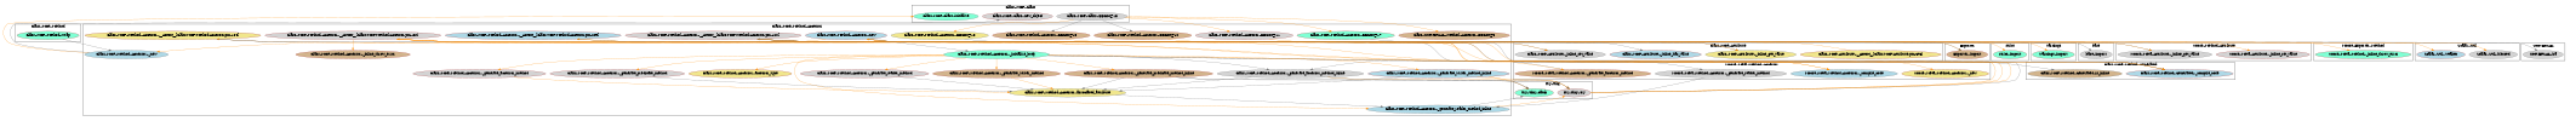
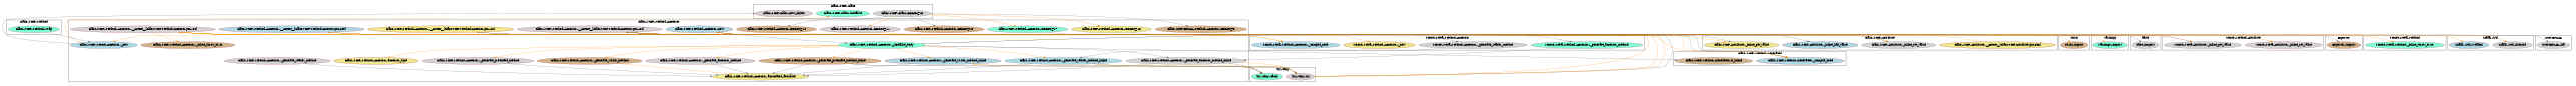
  digraph {
    node [color=brown fillcolor=lightgrey style=filled]
    edge [color=darkorange]
    "UNIVERSAL::isa" [color=gray40]
    "Try::Tiny::catch" [fillcolor=aquamarine]
    "Try::Tiny::try"
    "base::import" [color=gray40]
    "Class::MOP::Method::Generated::_compile_code" [fillcolor=lightblue]
    "Class::MOP::Method::Generated::is_inline" [color=gray40 fillcolor=tan]
    "Exporter::import" [fillcolor=tan]
    "Class::MOP::Attribute::_inline_has_value" [fillcolor=lightblue]
    "Class::MOP::Attribute::__ANON__[Class/MOP/Attribute.pm:398]" [fillcolor=khaki]
    "Class::MOP::Attribute::_inline_set_value" [color=gray40]
    "Class::MOP::Attribute::_inline_get_value" [color=gray40 fillcolor=khaki]
    "Moose::Meta::Attribute::_inline_set_value"
    "Moose::Meta::Attribute::_inline_get_value" [color=gray40]
-   "Moose::Meta::Method::Accessor::_generate_accessor_method" [fillcolor=tan]
+   "Moose::Meta::Method::Accessor::_generate_accessor_method" [fillcolor=aquamarine]
    "Moose::Meta::Method::Accessor::_generate_reader_method" [color=gray40]
    "Moose::Meta::Method::Accessor::_compile_code" [color=gray40 fillcolor=lightblue]
    "Moose::Meta::Method::Accessor::_new" [fillcolor=khaki]
    "warnings::import" [fillcolor=aquamarine]
    "Scalar::Util::blessed" [color=gray40]
    "Scalar::Util::weaken" [fillcolor=lightblue]
    "Class::MOP::Method::Accessor::BEGIN@15" [fillcolor=tan]
-   "Class::MOP::Method::Accessor::_new" [color=gray40 fillcolor=lightblue]
+   "Class::MOP::Method::Accessor::_new" [color=gray40 fillcolor=lightblue label="Class::MOP::Moose::Accessor::_new"]
    "Class::MOP::Method::Accessor::_initialize_body" [color=gray40 fillcolor=aquamarine]
    "Class::MOP::Method::Accessor::_generate_reader_method"
    "Class::MOP::Method::Accessor::associated_attribute" [color=gray40 fillcolor=khaki]
    "Class::MOP::Method::Accessor::BEGIN@10" [fillcolor=tan]
    "Class::MOP::Method::Accessor::_inline_throw_error" [fillcolor=tan]
    "Class::MOP::Method::Accessor::BEGIN@11"
    "Class::MOP::Method::Accessor::_generate_accessor_method_inline" [color=gray40]
    n30 [fillcolor=tan label="Class::UNIVERSAL::Method::Accessor::BEGIN@3"]
    "Class::MOP::Method::Accessor::_generate_writer_method_inline" [fillcolor=lightblue]
    "Class::MOP::Method::Accessor::_generate_predicate_method"
    "Class::MOP::Method::Accessor::_generate_accessor_method"
    "Class::MOP::Method::Accessor::__ANON__[Class/MOP/Method/Accessor.pm:184]" [fillcolor=khaki]
    "Class::MOP::Method::Accessor::accessor_type" [fillcolor=khaki]
    "Class::MOP::Method::Accessor::BEGIN@17" [fillcolor=aquamarine]
    "Class::MOP::Method::Accessor::__ANON__[Class/MOP/Method/Accessor.pm:120]"
    "Class::MOP::Method::Accessor::BEGIN@13" [color=gray40 fillcolor=khaki]
    "Class::MOP::Method::Accessor::__ANON__[Class/MOP/Method/Accessor.pm:154]"
    "Class::MOP::Method::Accessor::_generate_reader_method_inline" [color=gray40 fillcolor=lightblue]
    "Class::MOP::Method::Accessor::_generate_writer_method" [fillcolor=tan]
    "Class::MOP::Method::Accessor::new" [fillcolor=lightblue]
    "Class::MOP::Method::Accessor::_generate_predicate_method_inline" [fillcolor=tan]
    "Class::MOP::Method::Accessor::__ANON__[Class/MOP/Method/Accessor.pm:209]" [fillcolor=lightblue]
-   "strict::import" [fillcolor=aquamarine]
+   "strict::import" [fillcolor=tan]
    "Class::MOP::Class::BEGIN@15" [color=gray40]
    "Class::MOP::Class::initialize" [color=gray40 fillcolor=aquamarine]
    "Class::MOP::Class::new_object"
    "Moose::Meta::Method::_inline_throw_error" [fillcolor=aquamarine]
    "Class::MOP::Method::wrap" [fillcolor=aquamarine]
    subgraph cluster_1 {
      label=UNIVERSAL
      "UNIVERSAL::isa"
    }
    subgraph cluster_2 {
      label="Try::Tiny"
      "Try::Tiny::catch"
      "Try::Tiny::try"
    }
    subgraph cluster_3 {
      label=base
      "base::import"
    }
    subgraph cluster_4 {
      label="Class::MOP::Method::Generated"
      "Class::MOP::Method::Generated::_compile_code"
      "Class::MOP::Method::Generated::is_inline"
    }
    subgraph cluster_5 {
      label=Exporter
      "Exporter::import"
    }
    subgraph cluster_6 {
      label="Class::MOP::Attribute"
      "Class::MOP::Attribute::_inline_has_value"
      "Class::MOP::Attribute::__ANON__[Class/MOP/Attribute.pm:398]"
      "Class::MOP::Attribute::_inline_set_value"
      "Class::MOP::Attribute::_inline_get_value"
    }
    subgraph cluster_7 {
      label="Moose::Method::Attribute"
      "Moose::Meta::Attribute::_inline_set_value"
      "Moose::Meta::Attribute::_inline_get_value"
    }
    subgraph cluster_8 {
      label="Moose::Meta::Method::Accessor"
      "Moose::Meta::Method::Accessor::_generate_accessor_method"
      "Moose::Meta::Method::Accessor::_generate_reader_method"
      "Moose::Meta::Method::Accessor::_compile_code"
      "Moose::Meta::Method::Accessor::_new"
    }
    subgraph cluster_9 {
      label=warnings
      "warnings::import"
    }
    subgraph cluster_10 {
      label="Scalar::Util"
      "Scalar::Util::blessed"
      "Scalar::Util::weaken"
    }
    subgraph cluster_11 {
      label="Class::MOP::Method::Accessor"
      "Class::MOP::Method::Accessor::BEGIN@15"
      "Class::MOP::Method::Accessor::_new"
      "Class::MOP::Method::Accessor::_initialize_body"
      "Class::MOP::Method::Accessor::_generate_reader_method"
      "Class::MOP::Method::Accessor::associated_attribute"
      "Class::MOP::Method::Accessor::BEGIN@10"
      "Class::MOP::Method::Accessor::_inline_throw_error"
      "Class::MOP::Method::Accessor::BEGIN@11"
      "Class::MOP::Method::Accessor::_generate_accessor_method_inline"
      n30
      "Class::MOP::Method::Accessor::_generate_writer_method_inline"
      "Class::MOP::Method::Accessor::_generate_predicate_method"
      "Class::MOP::Method::Accessor::_generate_accessor_method"
      "Class::MOP::Method::Accessor::__ANON__[Class/MOP/Method/Accessor.pm:184]"
      "Class::MOP::Method::Accessor::accessor_type"
      "Class::MOP::Method::Accessor::BEGIN@17"
      "Class::MOP::Method::Accessor::__ANON__[Class/MOP/Method/Accessor.pm:120]"
      "Class::MOP::Method::Accessor::BEGIN@13"
      "Class::MOP::Method::Accessor::__ANON__[Class/MOP/Method/Accessor.pm:154]"
      "Class::MOP::Method::Accessor::_generate_reader_method_inline"
      "Class::MOP::Method::Accessor::_generate_writer_method"
      "Class::MOP::Method::Accessor::new"
      "Class::MOP::Method::Accessor::_generate_predicate_method_inline"
      "Class::MOP::Method::Accessor::__ANON__[Class/MOP/Method/Accessor.pm:209]"
    }
    subgraph cluster_12 {
      label="strict"
      "strict::import"
    }
    subgraph cluster_13 {
      label="Class::MOP::Class"
      "Class::MOP::Class::BEGIN@15"
      "Class::MOP::Class::initialize"
      "Class::MOP::Class::new_object"
    }
    subgraph cluster_14 {
-     label="Moose::Exporter::Method"
+     label="Moose::Meta::Method"
      "Moose::Meta::Method::_inline_throw_error"
    }
    subgraph cluster_15 {
      label="Class::MOP::Method"
      "Class::MOP::Method::wrap"
    }
    "Try::Tiny::try" -> "Class::MOP::Method::Accessor::__ANON__[Class/MOP/Method/Accessor.pm:184]"
    "Try::Tiny::try" -> "Class::MOP::Method::Accessor::__ANON__[Class/MOP/Method/Accessor.pm:120]" [color=gray40]
    "Try::Tiny::try" -> "Class::MOP::Method::Accessor::__ANON__[Class/MOP/Method/Accessor.pm:154]"
    "Try::Tiny::try" -> "Class::MOP::Method::Accessor::__ANON__[Class/MOP/Method/Accessor.pm:209]"
    "Class::MOP::Attribute::__ANON__[Class/MOP/Attribute.pm:398]" -> "Class::MOP::Method::Accessor::new"
    "Moose::Meta::Method::Accessor::_generate_accessor_method" -> "Class::MOP::Method::Accessor::_generate_accessor_method_inline" [color=gray40]
    "Moose::Meta::Method::Accessor::_generate_reader_method" -> "Class::MOP::Method::Accessor::_generate_reader_method_inline" [color=gray40]
-   "Class::MOP::Method::Accessor::BEGIN@15" -> "Exporter::import"
    "Class::MOP::Method::Accessor::_new" -> "Class::MOP::Class::initialize"
    "Class::MOP::Method::Accessor::_new" -> "Class::MOP::Class::new_object" [color=gray40]
    "Class::MOP::Method::Accessor::_initialize_body" -> "Class::MOP::Method::Generated::is_inline" [color=gray40]
-   "Class::MOP::Method::Accessor::_initialize_body" -> "Moose::Meta::Method::Accessor::_generate_accessor_method"
+   "Class::MOP::Method::Accessor::_initialize_body" -> "Moose::Meta::Method::Accessor::_generate_accessor_method" [color=gray40]
    "Class::MOP::Method::Accessor::_initialize_body" -> "Moose::Meta::Method::Accessor::_generate_reader_method" [color=gray40]
-   "Class::MOP::Method::Accessor::_initialize_body" -> "Class::MOP::Method::Accessor::_generate_reader_method"
    "Class::MOP::Method::Accessor::_initialize_body" -> "Class::MOP::Method::Accessor::_generate_accessor_method_inline" [color=gray40]
    "Class::MOP::Method::Accessor::_initialize_body" -> "Class::MOP::Method::Accessor::_generate_writer_method_inline"
    "Class::MOP::Method::Accessor::_initialize_body" -> "Class::MOP::Method::Accessor::_generate_predicate_method"
    "Class::MOP::Method::Accessor::_initialize_body" -> "Class::MOP::Method::Accessor::_generate_accessor_method"
    "Class::MOP::Method::Accessor::_initialize_body" -> "Class::MOP::Method::Accessor::accessor_type"
    "Class::MOP::Method::Accessor::_initialize_body" -> "Class::MOP::Method::Accessor::_generate_reader_method_inline"
    "Class::MOP::Method::Accessor::_initialize_body" -> "Class::MOP::Method::Accessor::_generate_writer_method"
    "Class::MOP::Method::Accessor::_initialize_body" -> "Class::MOP::Method::Accessor::_generate_predicate_method_inline"
    "Class::MOP::Method::Accessor::_generate_reader_method" -> "Class::MOP::Method::Accessor::associated_attribute" [color=gray40]
    "Class::MOP::Method::Accessor::BEGIN@10" -> "strict::import"
    "Class::MOP::Method::Accessor::BEGIN@11" -> "warnings::import"
    "Class::MOP::Method::Accessor::_generate_accessor_method_inline" -> "Try::Tiny::catch" [color=gray40]
    "Class::MOP::Method::Accessor::_generate_accessor_method_inline" -> "Try::Tiny::try"
    "Class::MOP::Method::Accessor::_generate_accessor_method_inline" -> "Class::MOP::Method::Accessor::associated_attribute" [color=gray40]
    "Class::MOP::Method::Accessor::_generate_writer_method_inline" -> "Try::Tiny::catch"
-   "Class::MOP::Method::Accessor::_generate_writer_method_inline" -> "Try::Tiny::try"
+   "Try::Tiny::try" -> "Class::MOP::Method::Accessor::_generate_writer_method_inline"
    "Class::MOP::Method::Accessor::_generate_writer_method_inline" -> "Class::MOP::Method::Accessor::associated_attribute" [color=gray40]
    "Class::MOP::Method::Accessor::_generate_predicate_method" -> "Class::MOP::Method::Accessor::associated_attribute" [color=gray40]
-   "Class::MOP::Method::Accessor::_generate_accessor_method" -> "Class::MOP::Method::Accessor::associated_attribute"
+   "Class::MOP::Method::Accessor::_generate_accessor_method" -> "Class::MOP::Method::Accessor::associated_attribute" [color=gray40]
    "Class::MOP::Method::Accessor::__ANON__[Class/MOP/Method/Accessor.pm:184]" -> "Class::MOP::Method::Generated::_compile_code" [color=gray40]
    "Class::MOP::Method::Accessor::__ANON__[Class/MOP/Method/Accessor.pm:184]" -> "Class::MOP::Attribute::_inline_set_value" [color=gray40]
    "Class::MOP::Method::Accessor::BEGIN@17" -> "base::import" [color=gray40]
    "Class::MOP::Method::Accessor::__ANON__[Class/MOP/Method/Accessor.pm:120]" -> "Class::MOP::Method::Generated::_compile_code" [color=gray40]
    "Class::MOP::Method::Accessor::__ANON__[Class/MOP/Method/Accessor.pm:120]" -> "Class::MOP::Attribute::_inline_set_value"
    "Class::MOP::Method::Accessor::__ANON__[Class/MOP/Method/Accessor.pm:120]" -> "Class::MOP::Attribute::_inline_get_value" [color=gray40]
    "Class::MOP::Method::Accessor::__ANON__[Class/MOP/Method/Accessor.pm:120]" -> "Moose::Meta::Attribute::_inline_set_value"
    "Class::MOP::Method::Accessor::__ANON__[Class/MOP/Method/Accessor.pm:120]" -> "Moose::Meta::Attribute::_inline_get_value" [color=gray40]
    "Class::MOP::Method::Accessor::__ANON__[Class/MOP/Method/Accessor.pm:120]" -> "Moose::Meta::Method::Accessor::_compile_code"
    "Class::MOP::Method::Accessor::BEGIN@13" -> "Exporter::import" [color=gray40]
    "Class::MOP::Method::Accessor::__ANON__[Class/MOP/Method/Accessor.pm:154]" -> "Class::MOP::Method::Generated::_compile_code"
    "Class::MOP::Method::Accessor::__ANON__[Class/MOP/Method/Accessor.pm:154]" -> "Class::MOP::Attribute::_inline_get_value"
    "Class::MOP::Method::Accessor::__ANON__[Class/MOP/Method/Accessor.pm:154]" -> "Moose::Meta::Attribute::_inline_get_value"
    "Class::MOP::Method::Accessor::__ANON__[Class/MOP/Method/Accessor.pm:154]" -> "Moose::Meta::Method::Accessor::_compile_code"
    "Class::MOP::Method::Accessor::__ANON__[Class/MOP/Method/Accessor.pm:154]" -> "Class::MOP::Method::Accessor::_inline_throw_error"
    "Class::MOP::Method::Accessor::__ANON__[Class/MOP/Method/Accessor.pm:154]" -> "Moose::Meta::Method::_inline_throw_error"
    "Class::MOP::Method::Accessor::_generate_reader_method_inline" -> "Try::Tiny::catch" [color=gray40]
    "Class::MOP::Method::Accessor::_generate_reader_method_inline" -> "Try::Tiny::try"
-   "Class::MOP::Method::Accessor::associated_attribute" -> "Class::MOP::Method::Accessor::_generate_reader_method_inline" [color=gray40]
+   "Class::MOP::Method::Accessor::_generate_reader_method_inline" -> "Class::MOP::Method::Accessor::associated_attribute" [color=gray40]
    "Class::MOP::Method::Accessor::_generate_writer_method" -> "Class::MOP::Method::Accessor::associated_attribute"
    "Class::MOP::Method::Accessor::new" -> "UNIVERSAL::isa" [color=gray40]
    "Class::MOP::Method::Accessor::new" -> "Moose::Meta::Method::Accessor::_new"
    "Class::MOP::Method::Accessor::new" -> "Scalar::Util::blessed"
    "Class::MOP::Method::Accessor::new" -> "Scalar::Util::weaken"
    "Class::MOP::Method::Accessor::new" -> "Class::MOP::Method::Accessor::_new"
    "Class::MOP::Method::Accessor::new" -> "Class::MOP::Method::Accessor::_initialize_body" [color=gray40]
    "Class::MOP::Method::Accessor::_generate_predicate_method_inline" -> "Try::Tiny::catch" [color=gray40]
    "Class::MOP::Method::Accessor::_generate_predicate_method_inline" -> "Try::Tiny::try" [color=gray40]
    "Class::MOP::Method::Accessor::_generate_predicate_method_inline" -> "Class::MOP::Method::Accessor::associated_attribute" [color=gray40]
    "Class::MOP::Method::Accessor::__ANON__[Class/MOP/Method/Accessor.pm:209]" -> "Class::MOP::Method::Generated::_compile_code"
    "Class::MOP::Method::Accessor::__ANON__[Class/MOP/Method/Accessor.pm:209]" -> "Class::MOP::Attribute::_inline_has_value" [color=gray40]
    "Class::MOP::Class::BEGIN@15" -> "Class::MOP::Method::Accessor::BEGIN@15" [color=gray40]
    "Class::MOP::Class::BEGIN@15" -> "Class::MOP::Method::Accessor::BEGIN@10" [color=gray40]
    "Class::MOP::Class::BEGIN@15" -> "Class::MOP::Method::Accessor::BEGIN@11"
-   "Class::MOP::Class::BEGIN@15" -> n30
+   "Class::MOP::Class::BEGIN@15" -> n30 [color=gray40]
    "Class::MOP::Class::BEGIN@15" -> "Class::MOP::Method::Accessor::BEGIN@17"
    "Class::MOP::Class::BEGIN@15" -> "Class::MOP::Method::Accessor::BEGIN@13"
    "Class::MOP::Method::wrap" -> "Class::MOP::Method::Accessor::_new" [color=gray40]
  }
